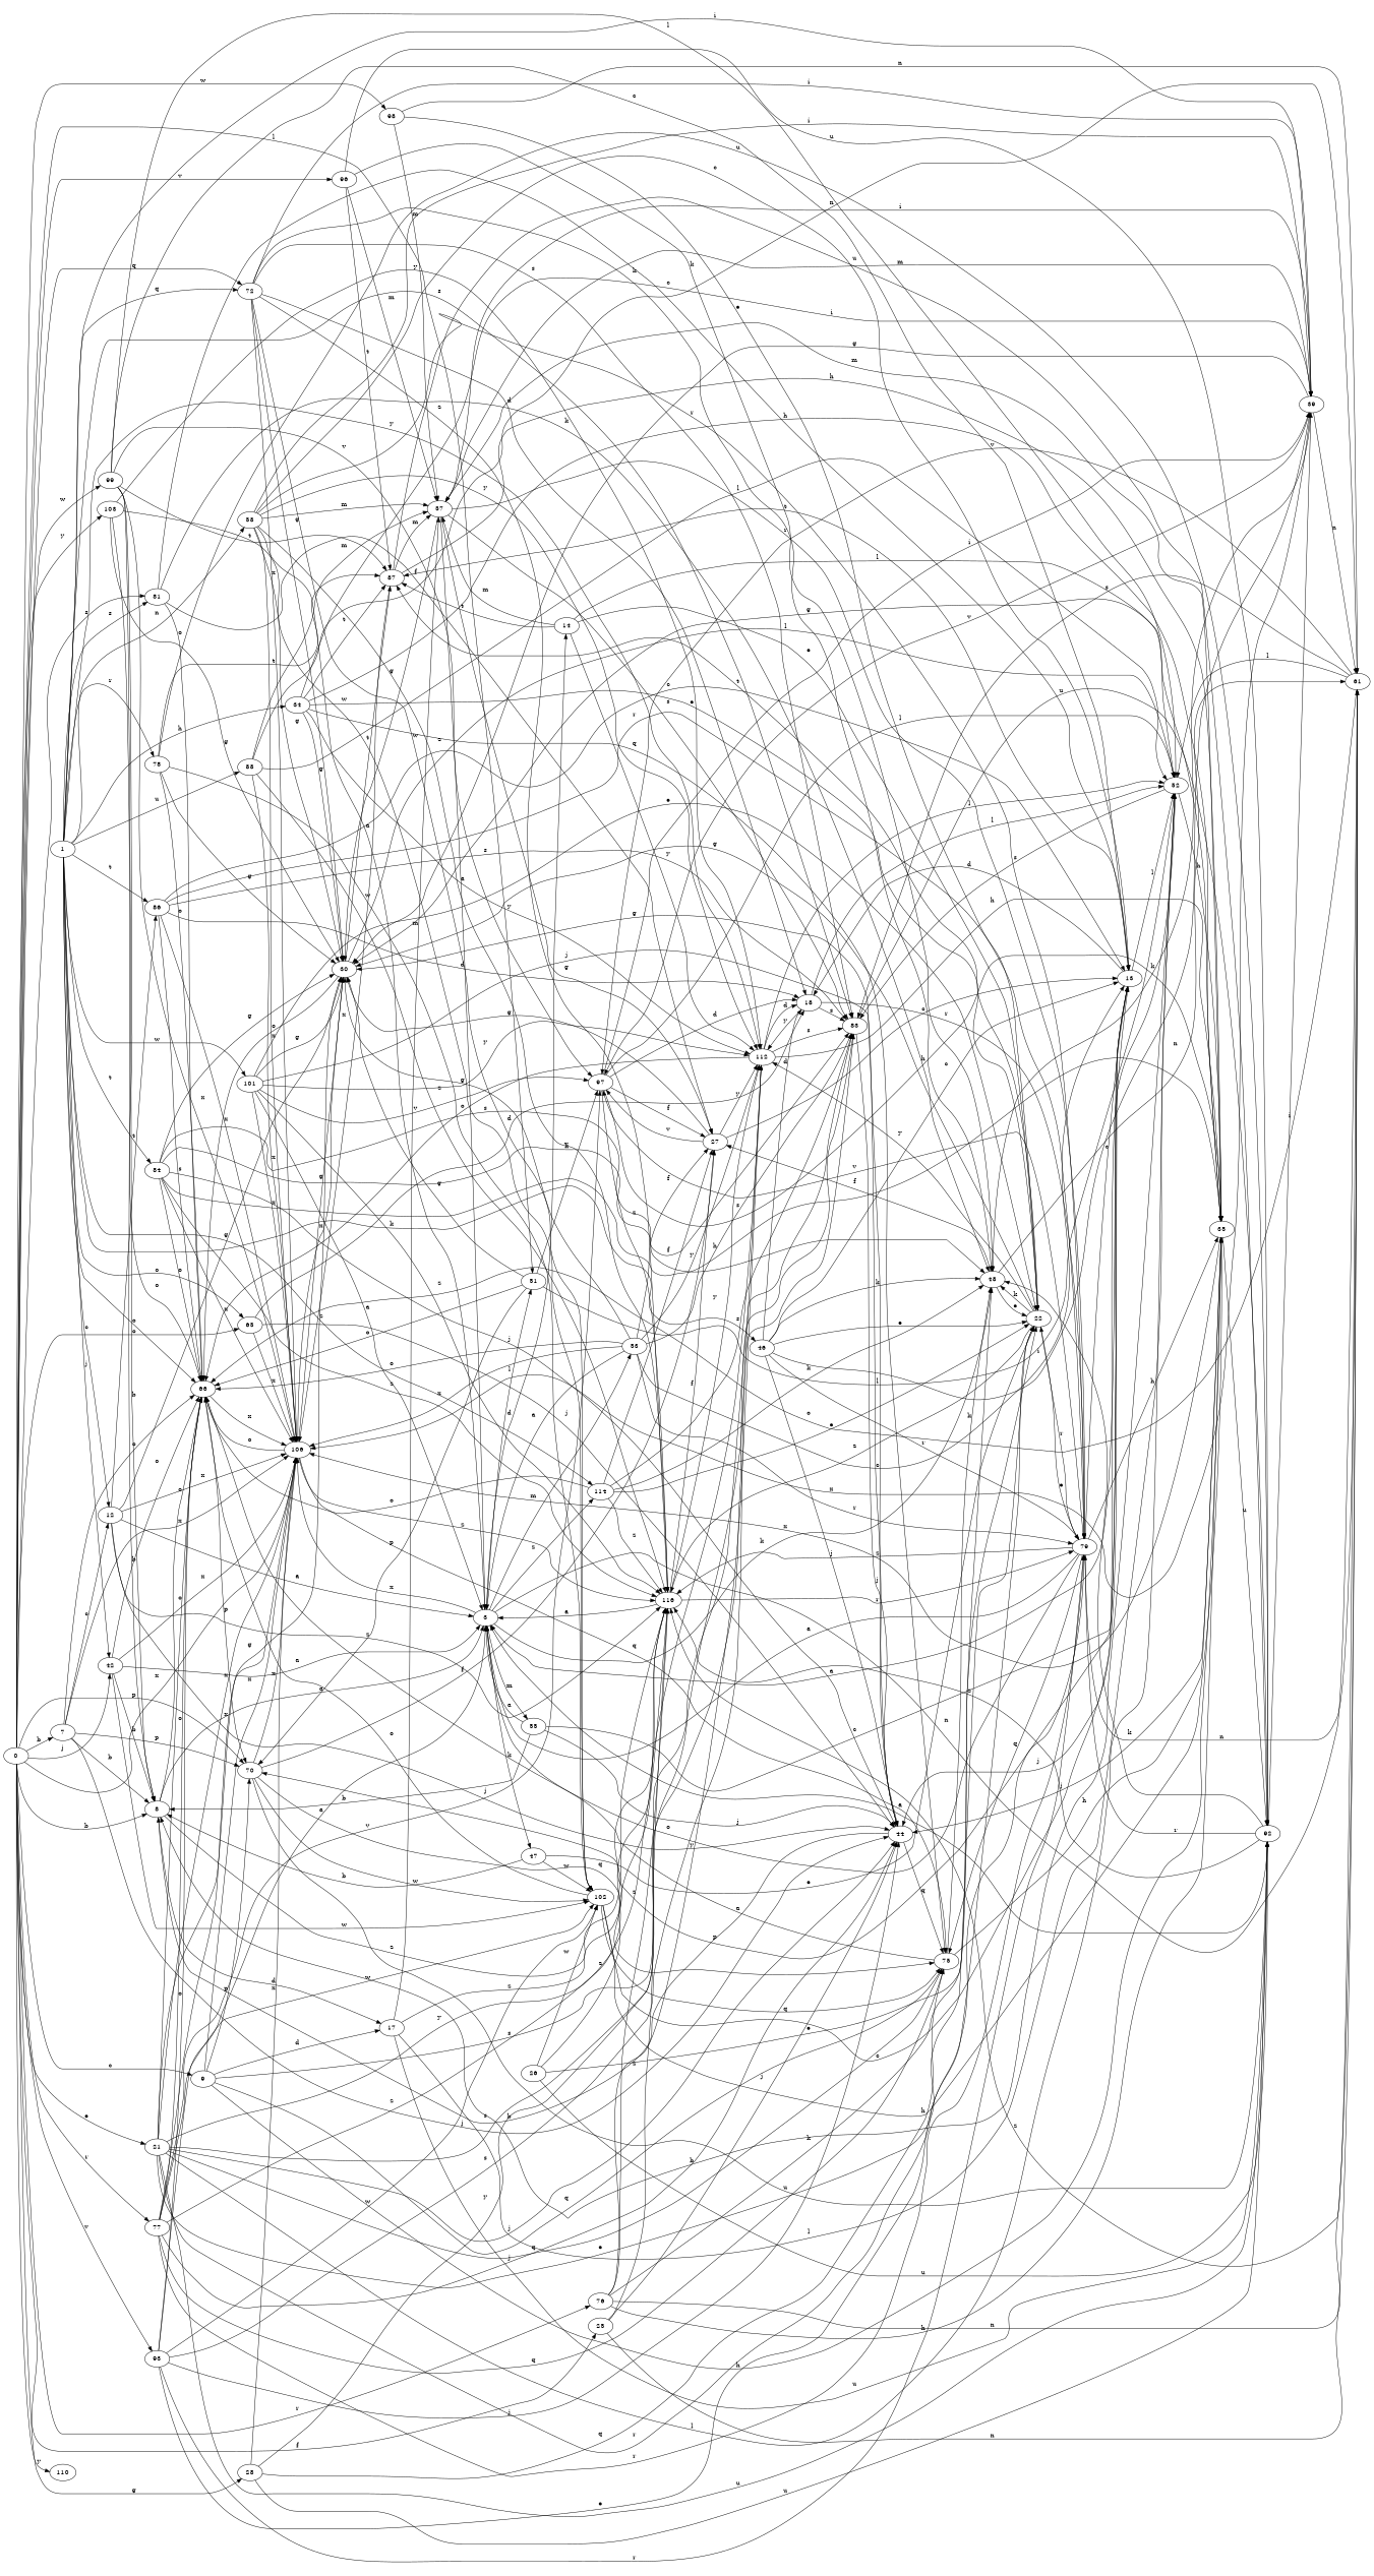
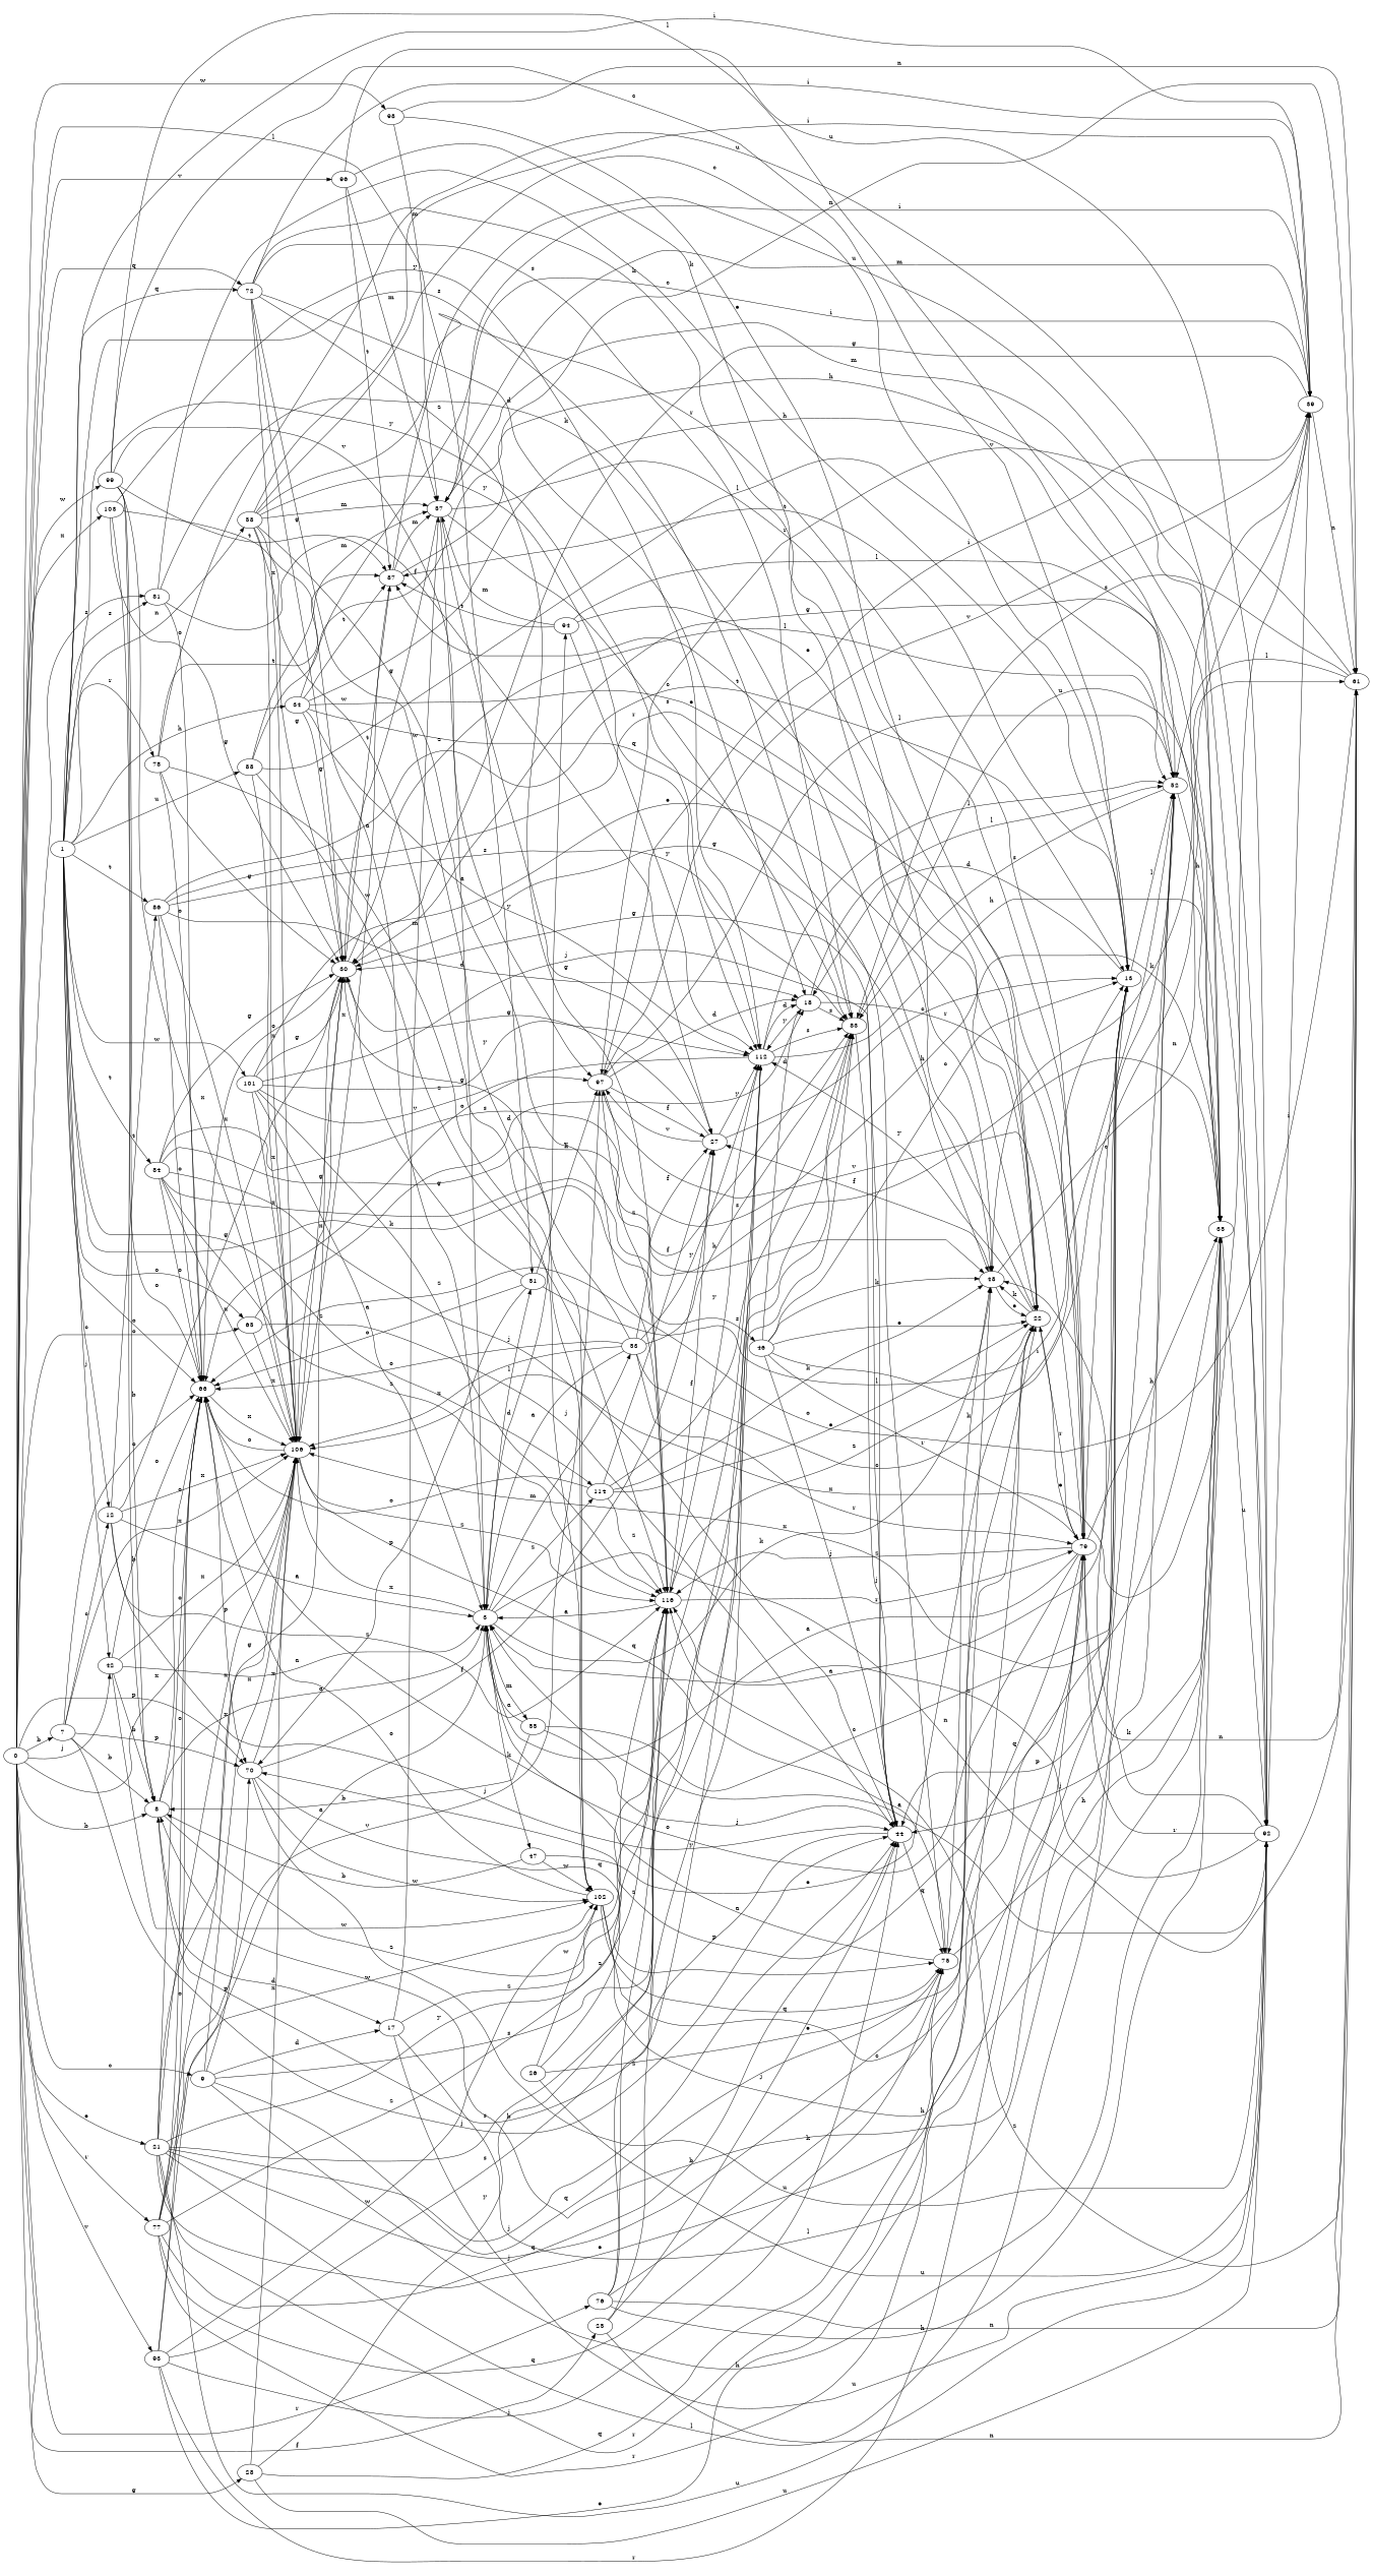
  strict digraph {
    rankdir=LR
    0
    7
    8
    9
    21
    25
    28
    42
    51
    65
    70
    72
    76
    77
    81
    93
    96
    98
    99
    103
    106
-   110
    12
    66
    44
    3
    17
    116
    83
    35
    75
    112
    30
    52
    22
    79
    92
    61
    102
    97
    18
    27
    39
    48
    13
    87
    57
    1
    34
    46
    58
    78
    84
    86
    88
    101
    114
    26
-   14
+   14 [label=94]
    47
    53
    55
    0 -> 7 [label=b]
    0 -> 8 [label=b]
    0 -> 9 [label=c]
    0 -> 21 [label=e]
    0 -> 25 [label=f]
    0 -> 28 [label=g]
    0 -> 42 [label=j]
    0 -> 51 [label=l]
    0 -> 65 [label=o]
    0 -> 70 [label=p]
    0 -> 72 [label=q]
    0 -> 76 [label=r]
    0 -> 77 [label=r]
    0 -> 81 [label=s]
    0 -> 93 [label=v]
    0 -> 96 [label=v]
    0 -> 98 [label=w]
    0 -> 99 [label=w]
-   0 -> 103 [label=y]
+   0 -> 103 [label=x]
    0 -> 106 [label=x]
-   0 -> 110 [label=y]
    7 -> 8 [label=b]
    7 -> 70 [label=p]
    7 -> 106 [label=x]
    7 -> 12 [label=c]
    7 -> 66 [label=o]
    7 -> 44 [label=j]
    8 -> 66 [label=o]
    8 -> 3 [label=a]
    8 -> 17 [label=d]
    8 -> 116 [label=z]
    9 -> 70 [label=p]
    9 -> 106 [label=x]
    9 -> 17 [label=d]
    9 -> 83 [label=s]
    9 -> 35 [label=h]
    9 -> 75 [label=q]
    21 -> 106 [label=x]
    21 -> 66 [label=o]
    21 -> 44 [label=j]
    21 -> 83 [label=s]
    21 -> 75 [label=q]
    21 -> 112 [label=y]
    21 -> 30 [label=g]
    21 -> 52 [label=l]
    21 -> 22 [label=e]
    21 -> 79 [label=r]
    21 -> 92 [label=u]
    25 -> 44 [label=j]
    25 -> 116 [label=z]
    25 -> 61 [label=n]
    28 -> 106 [label=x]
    28 -> 75 [label=q]
    28 -> 112 [label=y]
    28 -> 92 [label=u]
    42 -> 8 [label=b]
    42 -> 106 [label=x]
    42 -> 66 [label=o]
    42 -> 3 [label=a]
    42 -> 102 [label=w]
    51 -> 70 [label=p]
    51 -> 66 [label=o]
    51 -> 30 [label=g]
    51 -> 52 [label=l]
    51 -> 97 [label=v]
    65 -> 106 [label=x]
    65 -> 44 [label=j]
    65 -> 18 [label=d]
    70 -> 106 [label=x]
    70 -> 75 [label=q]
    70 -> 92 [label=u]
    70 -> 102 [label=w]
    70 -> 27 [label=f]
    72 -> 106 [label=x]
    72 -> 116 [label=z]
    72 -> 83 [label=s]
    72 -> 30 [label=g]
    72 -> 102 [label=w]
    72 -> 18 [label=d]
    72 -> 39 [label=i]
    72 -> 48 [label=k]
    76 -> 116 [label=z]
    76 -> 35 [label=h]
    76 -> 112 [label=y]
    76 -> 61 [label=n]
    76 -> 48 [label=k]
    77 -> 106 [label=x]
    77 -> 66 [label=o]
    77 -> 44 [label=j]
    77 -> 116 [label=z]
    77 -> 75 [label=q]
    77 -> 79 [label=r]
    77 -> 102 [label=w]
    77 -> 97 [label=v]
    81 -> 66 [label=o]
    81 -> 27 [label=f]
    81 -> 48 [label=k]
    81 -> 13 [label=c]
    93 -> 66 [label=o]
    93 -> 44 [label=j]
    93 -> 3 [label=a]
    93 -> 83 [label=s]
    93 -> 22 [label=e]
    93 -> 79 [label=r]
    93 -> 102 [label=w]
    96 -> 92 [label=u]
    96 -> 48 [label=k]
    96 -> 87 [label=t]
    96 -> 57 [label=m]
    98 -> 22 [label=e]
    98 -> 61 [label=n]
    98 -> 57 [label=m]
    99 -> 8 [label=b]
    99 -> 106 [label=x]
    99 -> 66 [label=o]
    99 -> 52 [label=l]
    99 -> 97 [label=v]
    99 -> 13 [label=c]
    99 -> 87 [label=t]
    103 -> 8 [label=b]
    103 -> 112 [label=y]
    103 -> 30 [label=g]
    103 -> 102 [label=w]
    106 -> 66 [label=o]
    106 -> 116 [label=z]
    106 -> 75 [label=q]
    106 -> 30 [label=g]
    12 -> 106 [label=x]
    12 -> 44 [label=j]
    12 -> 3 [label=a]
    12 -> 116 [label=z]
    12 -> 30 [label=g]
    12 -> 86 [label=t]
    66 -> 70 [label=p]
    66 -> 106 [label=x]
    44 -> 8 [label=b]
    44 -> 75 [label=q]
    44 -> 30 [label=g]
    3 -> 51 [label=l]
    3 -> 106 [label=x]
    3 -> 61 [label=n]
    3 -> 48 [label=k]
    3 -> 114 [label=z]
    3 -> 14 [label=d]
    3 -> 47 [label=k]
    3 -> 53 [label=m]
    3 -> 55 [label=m]
    17 -> 116 [label=z]
    17 -> 52 [label=l]
    17 -> 92 [label=u]
    17 -> 57 [label=m]
    116 -> 3 [label=a]
    116 -> 112 [label=y]
    116 -> 79 [label=r]
    116 -> 27 [label=f]
    83 -> 44 [label=j]
    83 -> 92 [label=u]
    35 -> 106 [label=x]
    35 -> 44 [label=j]
    35 -> 30 [label=g]
    35 -> 92 [label=u]
    35 -> 57 [label=m]
    75 -> 3 [label=a]
    75 -> 35 [label=h]
    75 -> 48 [label=k]
    112 -> 66 [label=o]
    112 -> 83 [label=s]
    112 -> 35 [label=h]
    112 -> 52 [label=l]
    112 -> 18 [label=d]
    30 -> 106 [label=x]
    30 -> 66 [label=o]
    30 -> 52 [label=l]
    30 -> 87 [label=t]
    52 -> 8 [label=b]
-   52 -> 44 [label=j]
+   52 -> 44 [label=p]
    52 -> 83 [label=s]
    52 -> 35 [label=h]
    22 -> 116 [label=z]
    22 -> 112 [label=y]
    22 -> 30 [label=g]
    22 -> 79 [label=r]
    22 -> 48 [label=k]
    22 -> 87 [label=t]
    79 -> 66 [label=o]
    79 -> 3 [label=a]
    79 -> 116 [label=z]
    79 -> 35 [label=h]
    79 -> 75 [label=q]
    79 -> 22 [label=e]
    79 -> 61 [label=n]
    79 -> 97 [label=v]
    79 -> 13 [label=c]
    92 -> 3 [label=a]
    92 -> 116 [label=z]
    92 -> 79 [label=r]
    92 -> 39 [label=i]
    92 -> 48 [label=k]
    61 -> 66 [label=o]
    61 -> 116 [label=z]
    61 -> 83 [label=s]
    61 -> 52 [label=l]
    61 -> 97 [label=v]
    102 -> 66 [label=o]
    102 -> 35 [label=h]
    102 -> 75 [label=q]
    102 -> 13 [label=c]
    97 -> 116 [label=z]
    97 -> 35 [label=h]
    97 -> 52 [label=l]
    97 -> 18 [label=d]
    97 -> 27 [label=f]
    97 -> 39 [label=i]
    18 -> 83 [label=s]
    18 -> 112 [label=y]
    18 -> 52 [label=l]
    18 -> 79 [label=r]
    27 -> 112 [label=y]
    27 -> 30 [label=g]
    27 -> 97 [label=v]
    27 -> 13 [label=c]
    39 -> 106 [label=x]
    39 -> 30 [label=g]
    39 -> 61 [label=n]
    39 -> 97 [label=v]
    39 -> 48 [label=k]
    39 -> 57 [label=m]
    48 -> 22 [label=e]
    48 -> 61 [label=n]
    48 -> 27 [label=f]
    13 -> 70 [label=p]
    13 -> 3 [label=a]
    13 -> 52 [label=l]
    13 -> 18 [label=d]
    13 -> 87 [label=t]
    87 -> 106 [label=x]
    87 -> 35 [label=h]
    87 -> 92 [label=u]
    87 -> 57 [label=m]
    57 -> 3 [label=a]
    57 -> 83 [label=s]
    57 -> 30 [label=g]
    57 -> 79 [label=r]
    57 -> 27 [label=g]
    57 -> 39 [label=i]
    1 -> 42 [label=j]
    1 -> 65 [label=o]
    1 -> 72 [label=q]
    1 -> 81 [label=s]
    1 -> 12 [label=c]
    1 -> 66 [label=o]
    1 -> 83 [label=s]
    1 -> 112 [label=y]
    1 -> 39 [label=i]
    1 -> 34 [label=h]
    1 -> 46 [label=k]
    1 -> 58 [label=n]
    1 -> 78 [label=r]
    1 -> 84 [label=t]
    1 -> 86 [label=t]
    1 -> 88 [label=u]
    1 -> 101 [label=w]
    1 -> 114 [label=z]
    34 -> 35 [label=h]
    34 -> 75 [label=q]
    34 -> 112 [label=y]
    34 -> 30 [label=g]
    34 -> 22 [label=e]
    34 -> 39 [label=i]
    34 -> 87 [label=t]
    46 -> 44 [label=j]
    46 -> 22 [label=e]
    46 -> 79 [label=r]
    46 -> 18 [label=d]
    46 -> 39 [label=i]
    46 -> 48 [label=k]
    46 -> 13 [label=c]
    58 -> 106 [label=x]
    58 -> 3 [label=a]
    58 -> 116 [label=z]
    58 -> 112 [label=y]
    58 -> 30 [label=g]
    58 -> 79 [label=r]
    58 -> 39 [label=i]
    58 -> 13 [label=c]
    58 -> 57 [label=m]
    78 -> 66 [label=o]
    78 -> 30 [label=g]
    78 -> 92 [label=u]
    78 -> 102 [label=w]
    78 -> 87 [label=t]
    84 -> 106 [label=x]
    84 -> 66 [label=o]
    84 -> 44 [label=j]
    84 -> 116 [label=z]
    84 -> 83 [label=s]
    84 -> 35 [label=h]
    84 -> 30 [label=g]
    84 -> 48 [label=k]
    86 -> 106 [label=x]
-   86 -> 66 [label=s]
+   86 -> 66 [label=o]
    86 -> 83 [label=s]
    86 -> 79 [label=r]
    86 -> 18 [label=d]
    86 -> 13 [label=c]
    88 -> 106 [label=x]
    88 -> 116 [label=z]
    88 -> 52 [label=l]
    88 -> 61 [label=n]
    88 -> 57 [label=m]
    101 -> 106 [label=x]
    101 -> 44 [label=j]
    101 -> 3 [label=a]
    101 -> 116 [label=z]
    101 -> 112 [label=y]
    101 -> 30 [label=g]
    101 -> 22 [label=e]
    101 -> 97 [label=v]
    114 -> 66 [label=o]
    114 -> 116 [label=z]
    114 -> 83 [label=s]
    114 -> 22 [label=e]
    114 -> 27 [label=f]
    114 -> 48 [label=k]
    26 -> 116 [label=z]
    26 -> 22 [label=e]
    26 -> 92 [label=u]
    26 -> 102 [label=w]
    14 -> 112 [label=y]
    14 -> 52 [label=l]
    14 -> 22 [label=e]
    14 -> 87 [label=t]
    14 -> 57 [label=m]
    47 -> 8 [label=b]
    47 -> 22 [label=e]
    47 -> 102 [label=w]
    53 -> 106 [label=x]
    53 -> 66 [label=o]
    53 -> 3 [label=a]
    53 -> 83 [label=s]
    53 -> 112 [label=y]
    53 -> 30 [label=g]
    53 -> 79 [label=r]
    53 -> 27 [label=f]
    53 -> 13 [label=c]
    55 -> 8 [label=b]
    55 -> 44 [label=j]
    55 -> 3 [label=a]
    55 -> 13 [label=c]
  }
